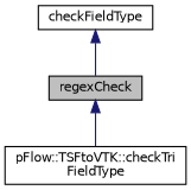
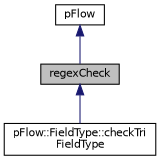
  digraph {
    rankdir=TB
    node [color=black fillcolor=white fontname=Helvetica fontsize=10 shape=record style=filled]
    edge [color=midnightblue dir=back fontname=Helvetica fontsize=10 labelfontname=Helvetica labelfontsize=10 style=solid]
    n1 [fillcolor=grey75 fontcolor=black height=0.2 label=regexCheck width=0.4]
-   n2 [height=0.2 label="pFlow::TSFtoVTK::checkTri\lFieldType" width=0.4]
-   n3 [height=0.2 label=checkFieldType width=0.4]
+   n2 [height=0.2 label="pFlow::FieldType::checkTri\lFieldType" width=0.4]
+   n3 [height=0.2 label=pFlow width=0.4]
    n1 -> n2
    n3 -> n1
  }
